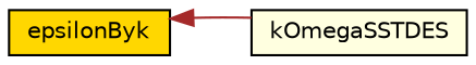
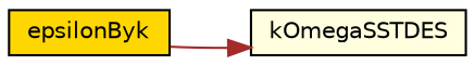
  digraph {
    rankdir=LR
    node [color=black fontname=Helvetica fontsize=10 shape=record style=filled]
    n1 [fillcolor=gold fontcolor=black height=0.2 label=epsilonByk width=0.4]
    n2 [height=0.2 label=kOmegaSSTDES width=0.4 fillcolor=lightyellow]
-   n2 -> n1 [color=brown fontname=Helvetica fontsize=10 labelfontname=Helvetica labelfontsize=10 style=solid]
+   n1 -> n2 [color=brown fontname=Helvetica fontsize=10 labelfontname=Helvetica labelfontsize=10 style=solid]
  }
